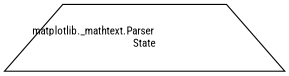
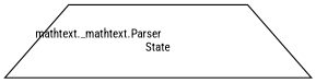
  digraph {
    rankdir=LR
    fontname="Roboto Condensed"
-   n1 [color=black fillcolor=white fontname="Roboto Condensed" fontsize=10 height=0.2 label="matplotlib._mathtext.Parser\lState" shape=trapezium style=filled width=0.4]
+   n1 [color=black fillcolor=white fontname="Roboto Condensed" fontsize=10 height=0.2 label="mathtext._mathtext.Parser\lState" shape=trapezium style=filled width=0.4]
  }
